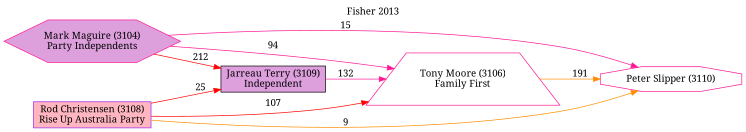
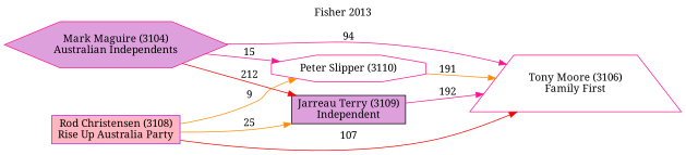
  digraph {
    fontname="Noto Serif"
    label="Fisher 2013"
    labelloc=t
    mclimit=10
    rankdir=LR
    node [color=deeppink fillcolor=white fontname="Noto Serif" shape=box style=filled]
    edge [color=deeppink fontname="Noto Serif"]
    n1 [label="Tony Moore (3106)\nFamily First" shape=trapezium]
    n2 [label="Peter Slipper (3110)\n" shape=octagon]
    n3 [color=black fillcolor=plum label="Jarreau Terry (3109)\nIndependent"]
-   n4 [fillcolor=plum label="Mark Maguire (3104)\nParty Independents" shape=hexagon]
+   n4 [fillcolor=plum label="Mark Maguire (3104)\nAustralian Independents" shape=hexagon]
    n5 [color=purple fillcolor=lightpink label="Rod Christensen (3108)\nRise Up Australia Party"]
-   n1 -> n2 [color=darkorange label=191]
-   n3 -> n1 [label=132]
+   n2 -> n1 [color=darkorange label=191]
+   n3 -> n1 [label=192]
    n4 -> n1 [label=94]
    n4 -> n2 [label=15]
    n4 -> n3 [color=red label=212]
    n5 -> n1 [color=red label=107]
    n5 -> n2 [color=darkorange label=9]
-   n5 -> n3 [color=red label=25]
+   n5 -> n3 [color=darkorange label=25]
  }
